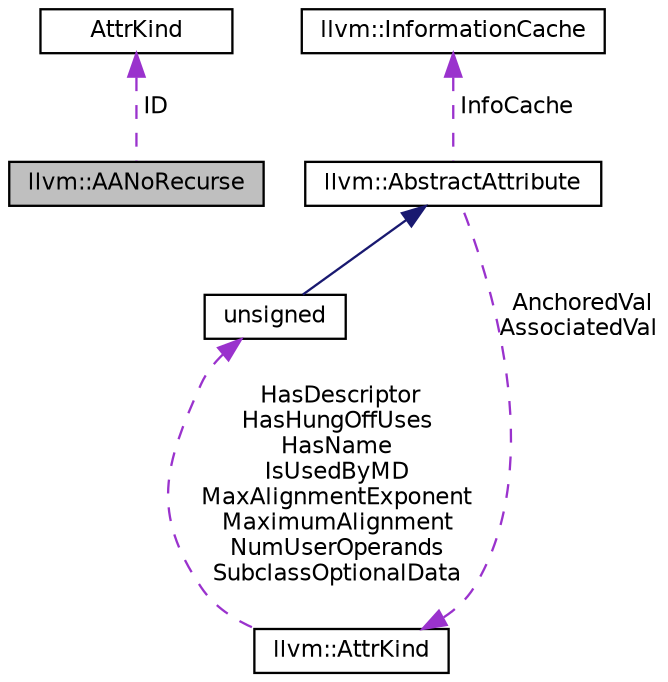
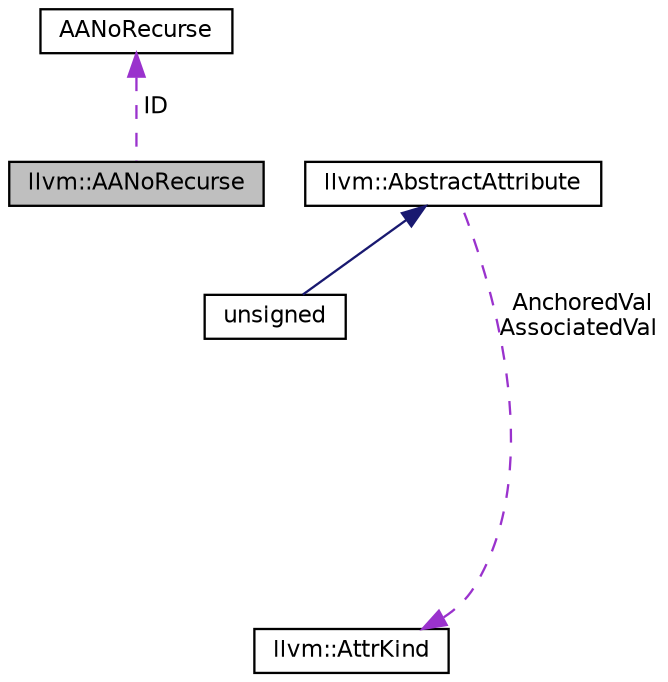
  digraph {
    fontname="DejaVu Sans"
    node [color=black fontname="DejaVu Sans" fontsize=10 shape=box]
    edge [color=darkorchid3 dir=back fontname="DejaVu Sans" fontsize=10 labelfontname=Helvetica labelfontsize=10 style=dashed]
    n1 [fillcolor=grey75 fontcolor=black height=0.2 label="llvm::AANoRecurse" style=filled width=0.4]
    n2 [height=0.2 label="llvm::AbstractAttribute" width=0.4]
    n3 [height=0.2 label=unsigned width=0.4]
    n4 [height=0.2 label="llvm::AttrKind" width=0.4]
-   n5 [height=0.2 label="llvm::InformationCache" width=0.4]
-   n6 [height=0.2 label=AttrKind width=0.4]
+   n6 [height=0.2 label=AANoRecurse width=0.4]
    n2 -> n3 [color=midnightblue style=solid]
-   n3 -> n4 [label=" HasDescriptor\nHasHungOffUses\nHasName\nIsUsedByMD\nMaxAlignmentExponent\nMaximumAlignment\nNumUserOperands\nSubclassOptionalData"]
    n4 -> n2 [label=" AnchoredVal\nAssociatedVal"]
-   n5 -> n2 [label=" InfoCache"]
    n6 -> n1 [label=" ID"]
  }
